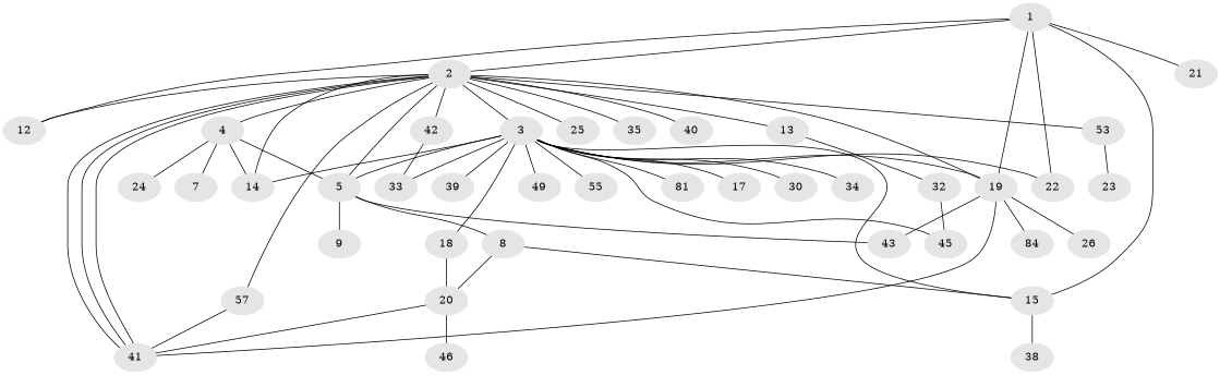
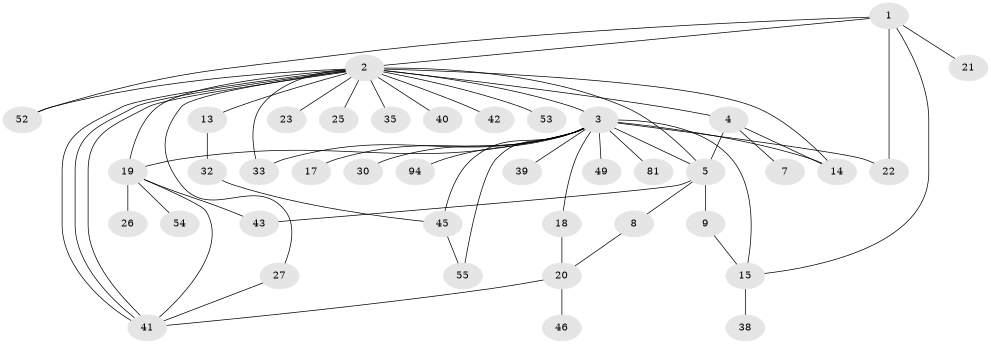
  graph {
    node [color=gray90 style=filled]
    1 [super="+52"]
    2 [super="+29"]
-   12 [super="+37"]
+   12 [super="+37" label=52]
    15 [super="+16"]
    19 [super="+48"]
    21
    22
    3 [super="+6"]
    4 [super="+10"]
    5 [super="+47"]
    13
    14
    23
    25
-   27 [label=57]
+   27
    33
    35
    40
    41 [super="+56"]
    42
    53
    38
    43
    26
-   54 [label=84]
+   54
    n26 [label=81]
    17
    18 [super="+31"]
    30
-   34
+   34 [label=94]
    39
    45 [super="+51"]
    49 [super="+50"]
    55
    7
-   24
    8 [super="+36"]
    9
    32
    20 [super="+44"]
    46
    1 -- 2
    1 -- 12
    1 -- 15
-   1 -- 19
    1 -- 21
    1 -- 22
    2 -- 12
    2 -- 19
    2 -- 3 [weight=2]
    2 -- 4
    2 -- 5
    2 -- 13
    2 -- 14
-   53 -- 23
+   2 -- 23
    2 -- 25
    2 -- 27
-   42 -- 33
+   2 -- 33
    2 -- 35
    2 -- 40
    2 -- 41
    2 -- 41
    2 -- 41
    2 -- 42
    2 -- 53
    15 -- 38
    19 -- 41
    19 -- 43
    19 -- 26
    19 -- 54
    3 -- 15
    3 -- 19
    3 -- 22
    3 -- 5
    3 -- 14
    3 -- 33
    3 -- n26
    3 -- 17
    3 -- 18
    3 -- 30
    3 -- 34
    3 -- 39
    3 -- 45
    3 -- 49
    3 -- 55
    4 -- 5
    4 -- 14
    4 -- 7
-   4 -- 24
    5 -- 43
    5 -- 8
    5 -- 9
    13 -- 32
    27 -- 41
    18 -- 20
+   45 -- 55
    8 -- 20
-   8 -- 15
+   9 -- 15
    32 -- 45
    20 -- 41
    20 -- 46
  }
